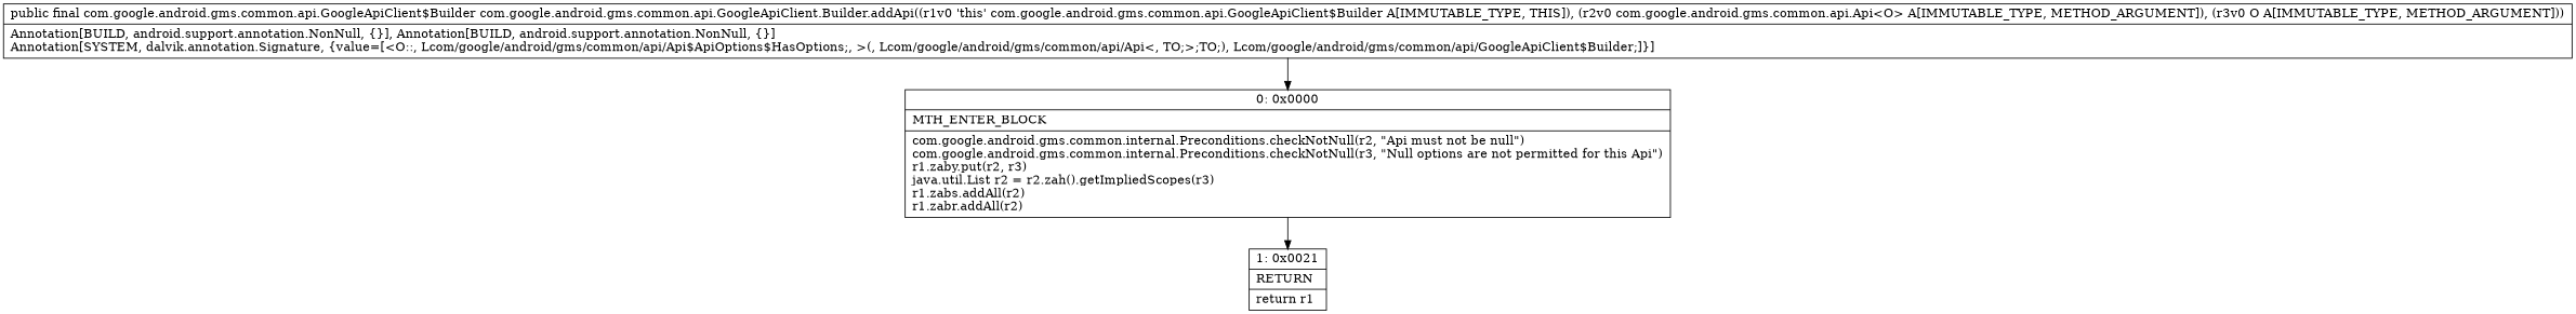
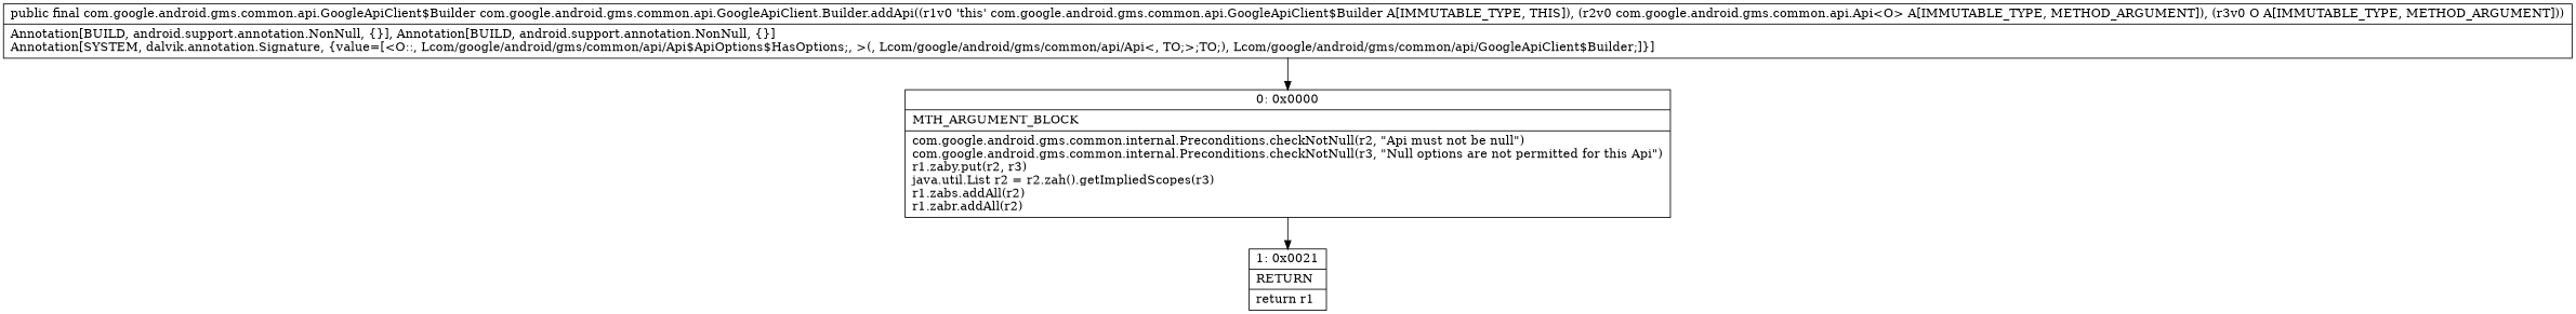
  digraph {
    node [shape=record]
-   n1 [label="{0\:\ 0x0000|MTH_ENTER_BLOCK\l|com.google.android.gms.common.internal.Preconditions.checkNotNull(r2, \"Api must not be null\")\lcom.google.android.gms.common.internal.Preconditions.checkNotNull(r3, \"Null options are not permitted for this Api\")\lr1.zaby.put(r2, r3)\ljava.util.List r2 = r2.zah().getImpliedScopes(r3)\lr1.zabs.addAll(r2)\lr1.zabr.addAll(r2)\l}"]
+   n1 [label="{0\:\ 0x0000|MTH_ARGUMENT_BLOCK\l|com.google.android.gms.common.internal.Preconditions.checkNotNull(r2, \"Api must not be null\")\lcom.google.android.gms.common.internal.Preconditions.checkNotNull(r3, \"Null options are not permitted for this Api\")\lr1.zaby.put(r2, r3)\ljava.util.List r2 = r2.zah().getImpliedScopes(r3)\lr1.zabs.addAll(r2)\lr1.zabr.addAll(r2)\l}"]
    n2 [label="{1\:\ 0x0021|RETURN\l|return r1\l}"]
    n3 [label="{public final com.google.android.gms.common.api.GoogleApiClient$Builder com.google.android.gms.common.api.GoogleApiClient.Builder.addApi((r1v0 'this' com.google.android.gms.common.api.GoogleApiClient$Builder A[IMMUTABLE_TYPE, THIS]), (r2v0 com.google.android.gms.common.api.Api\<O\> A[IMMUTABLE_TYPE, METHOD_ARGUMENT]), (r3v0 O A[IMMUTABLE_TYPE, METHOD_ARGUMENT]))  | Annotation[BUILD, android.support.annotation.NonNull, \{\}], Annotation[BUILD, android.support.annotation.NonNull, \{\}]\lAnnotation[SYSTEM, dalvik.annotation.Signature, \{value=[\<O::, Lcom\/google\/android\/gms\/common\/api\/Api$ApiOptions$HasOptions;, \>(, Lcom\/google\/android\/gms\/common\/api\/Api\<, TO;\>;TO;), Lcom\/google\/android\/gms\/common\/api\/GoogleApiClient$Builder;]\}]\l}"]
    n1 -> n2
    n3 -> n1
  }
